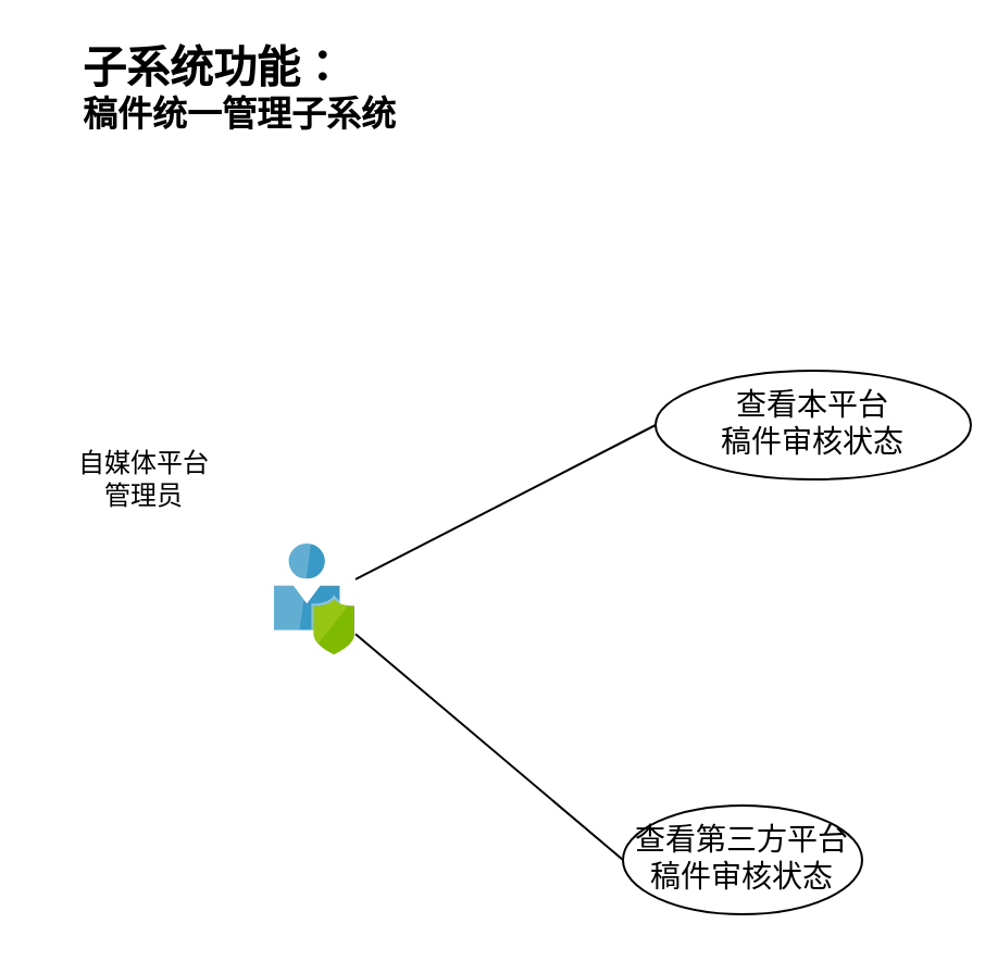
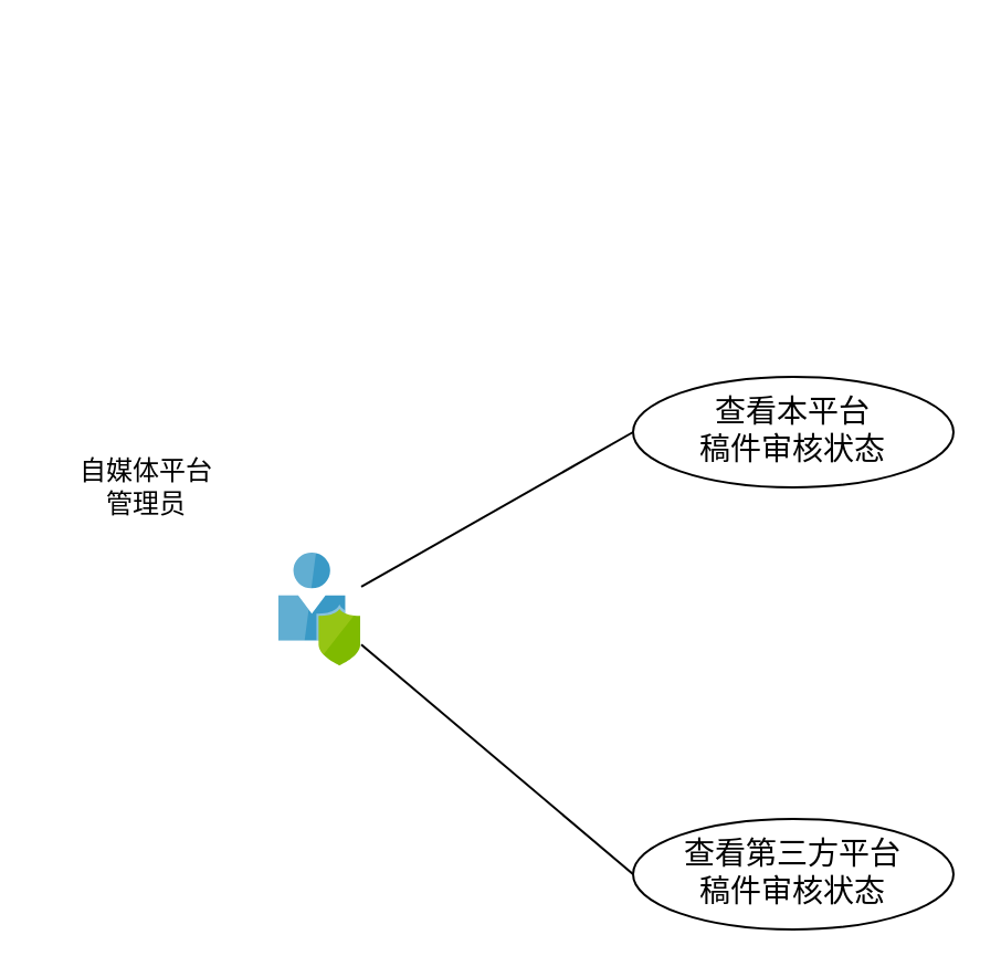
  <mxCell id="0" />
  <mxCell id="1" parent="0" />
  <mxCell id="2" style="edgeStyle=none;rounded=0;orthogonalLoop=1;jettySize=auto;html=1;entryX=0;entryY=0.5;entryDx=0;entryDy=0;startArrow=none;startFill=0;endArrow=none;endFill=0;fontFamily=SF Mono;fontSize=14;" edge="1" parent="1" source="4" target="6"><mxGeometry relative="1" as="geometry" /></mxCell>
  <mxCell id="3" style="rounded=0;orthogonalLoop=1;jettySize=auto;html=1;endArrow=none;endFill=0;entryX=0;entryY=0.5;entryDx=0;entryDy=0;" edge="1" parent="1" source="4" target="8"><mxGeometry relative="1" as="geometry" /></mxCell>
  <mxCell id="4" value="" style="aspect=fixed;html=1;points=[];align=center;image;fontSize=12;image=img/lib/mscae/User_Privacy.svg;" vertex="1" parent="1"><mxGeometry x="126" y="250" width="37" height="51" as="geometry" /></mxCell>
  <mxCell id="5" value="自媒体平台&lt;br&gt;管理员" style="text;html=1;strokeColor=none;fillColor=none;align=center;verticalAlign=middle;whiteSpace=wrap;rounded=0;fontFamily=SF Mono;fontStyle=0" vertex="1" parent="1"><mxGeometry x="20.5" y="205" width="90" height="30" as="geometry" /></mxCell>
- <mxCell id="6" value="查看本平台&lt;br&gt;稿件审核状态" style="ellipse;whiteSpace=wrap;html=1;fontFamily=SF Mono;fontSize=14;" vertex="1" parent="1"><mxGeometry x="301" y="170" width="145" height="50" as="geometry" /></mxCell>
- <mxCell id="7" value="&lt;font style=&quot;font-size: 20px&quot;&gt;子系统功能：&lt;/font&gt;&lt;br style=&quot;font-size: 16px&quot;&gt;稿件统一管理子系统" style="text;html=1;strokeColor=none;fillColor=none;align=left;verticalAlign=middle;whiteSpace=wrap;rounded=0;fontFamily=SF Mono;fontStyle=1;fontSize=16;" vertex="1" parent="1"><mxGeometry x="36" y="20" width="200" height="40" as="geometry" /></mxCell>
- <mxCell id="8" value="查看第三方平台&lt;br&gt;稿件审核状态" style="ellipse;whiteSpace=wrap;html=1;fontFamily=SF Mono;fontSize=14;" vertex="1" parent="1"><mxGeometry x="286" y="370" width="110" height="50" as="geometry" /></mxCell>
+ <mxCell id="6" value="查看本平台&lt;br&gt;稿件审核状态" style="ellipse;whiteSpace=wrap;html=1;fontFamily=SF Mono;fontSize=14;" vertex="1" parent="1"><mxGeometry x="286" y="170" width="145" height="50" as="geometry" /></mxCell>
+ <mxCell id="8" value="查看第三方平台&lt;br&gt;稿件审核状态" style="ellipse;whiteSpace=wrap;html=1;fontFamily=SF Mono;fontSize=14;" vertex="1" parent="1"><mxGeometry x="286" y="370" width="145" height="50" as="geometry" /></mxCell>
